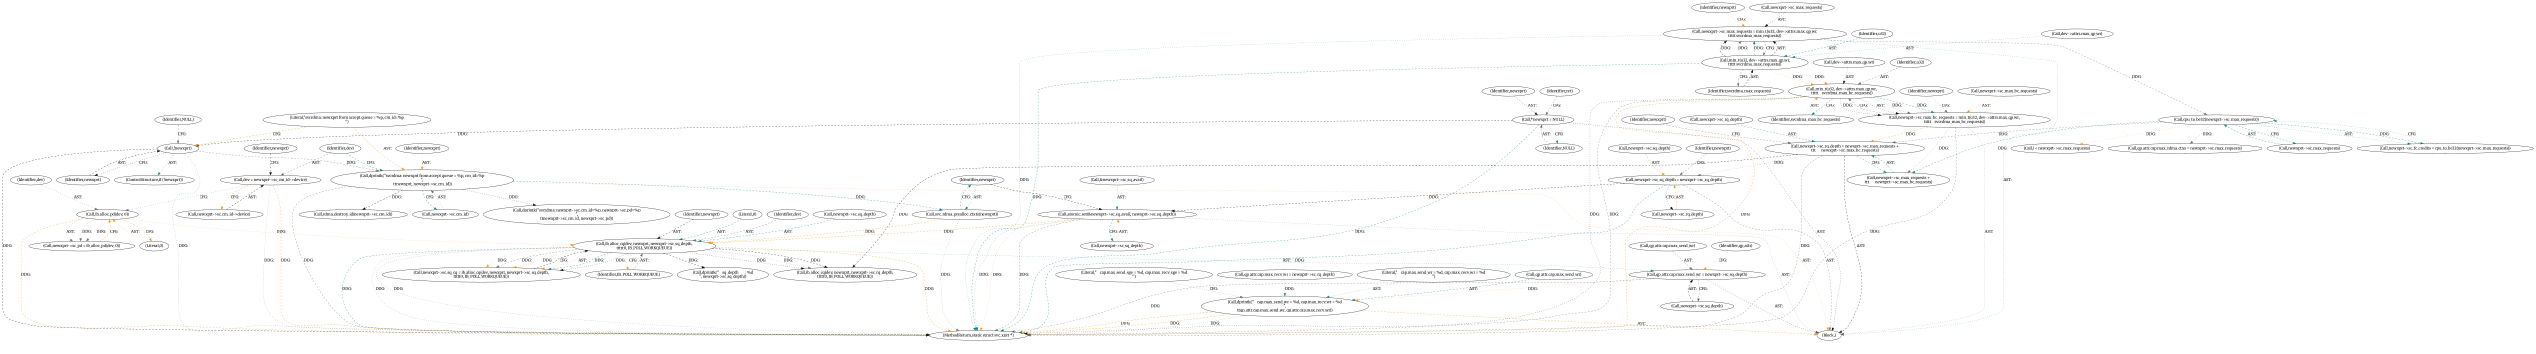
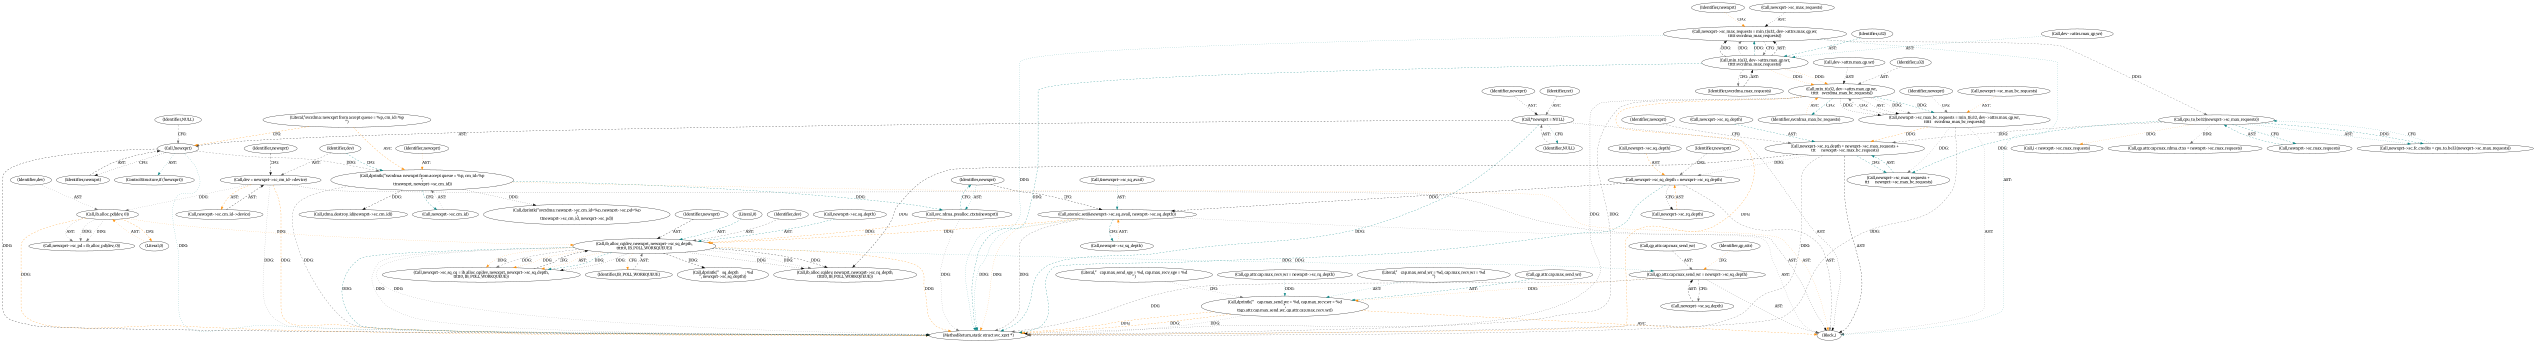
  digraph {
    fontname=Merriweather
    node [fontname=Merriweather]
    edge [color=gray40 fontname=Merriweather style=dashed]
    n1 [label="(Call,qp_attr.cap.max_send_wr = newxprt->sc_sq_depth)"]
    n2 [label="(Call,dprintk(\"    cap.max_send_wr = %d, cap.max_recv_wr = %d\n\",\n\t\tqp_attr.cap.max_send_wr, qp_attr.cap.max_recv_wr))"]
    n3 [label="(Block,)"]
    n4 [label="(Call,newxprt->sc_sq_depth)"]
    n5 [label="(MethodReturn,static struct svc_xprt *)"]
    n6 [label="(Call,ib_alloc_cq(dev, newxprt, newxprt->sc_sq_depth,\n\t\t\t\t\t0, IB_POLL_WORKQUEUE))"]
    n7 [label="(Call,newxprt->sc_sq_cq = ib_alloc_cq(dev, newxprt, newxprt->sc_sq_depth,\n\t\t\t\t\t0, IB_POLL_WORKQUEUE))"]
    n8 [label="(Identifier,IB_POLL_WORKQUEUE)"]
    n9 [label="(Call,dprintk(\"    sq_depth        : %d\n\", newxprt->sc_sq_depth))"]
    n10 [label="(Call,ib_alloc_cq(dev, newxprt, newxprt->sc_rq_depth,\n\t\t\t\t\t0, IB_POLL_WORKQUEUE))"]
    n11 [label="(Call,ib_alloc_pd(dev, 0))"]
    n12 [label="(Literal,0)"]
    n13 [label="(Call,newxprt->sc_pd = ib_alloc_pd(dev, 0))"]
    n14 [label="(Call,dev = newxprt->sc_cm_id->device)"]
    n15 [label="(Call,newxprt->sc_cm_id->device)"]
    n16 [label="(Call,svc_rdma_prealloc_ctxts(newxprt))"]
    n17 [label="(Identifier,newxprt)"]
    n18 [label="(Call,atomic_set(&newxprt->sc_sq_avail, newxprt->sc_sq_depth))"]
    n19 [label="(Call,dprintk(\"svcrdma: newxprt from accept queue = %p, cm_id=%p\n\",\n \t\tnewxprt, newxprt->sc_cm_id))"]
    n20 [label="(Call,rdma_destroy_id(newxprt->sc_cm_id))"]
    n21 [label="(Call,newxprt->sc_cm_id)"]
    n22 [label="(Call,dprintk(\"svcrdma: newxprt->sc_cm_id=%p, newxprt->sc_pd=%p\n\",\n\t\tnewxprt->sc_cm_id, newxprt->sc_pd))"]
    n23 [label="(Call,!newxprt)"]
    n24 [label="(Identifier,newxprt)"]
    n25 [label="(ControlStructure,if (!newxprt))"]
    n26 [label="(Call,*newxprt = NULL)"]
    n27 [label="(Identifier,NULL)"]
    n28 [label="(Call,newxprt->sc_sq_depth)"]
    n29 [label="(Call,newxprt->sc_sq_depth = newxprt->sc_rq_depth)"]
    n30 [label="(Call,newxprt->sc_rq_depth)"]
    n31 [label="(Call,newxprt->sc_rq_depth = newxprt->sc_max_requests +\n \t\t\t       newxprt->sc_max_bc_requests)"]
    n32 [label="(Call,newxprt->sc_max_requests +\n \t\t\t       newxprt->sc_max_bc_requests)"]
    n33 [label="(Call,cpu_to_be32(newxprt->sc_max_requests))"]
    n34 [label="(Call,newxprt->sc_fc_credits = cpu_to_be32(newxprt->sc_max_requests))"]
    n35 [label="(Call,i < newxprt->sc_max_requests)"]
    n36 [label="(Call,qp_attr.cap.max_rdma_ctxs = newxprt->sc_max_requests)"]
    n37 [label="(Call,newxprt->sc_max_requests)"]
    n38 [label="(Call,newxprt->sc_max_requests = min_t(u32, dev->attrs.max_qp_wr,\n\t\t\t\t\t svcrdma_max_requests))"]
    n39 [label="(Call,min_t(u32, dev->attrs.max_qp_wr,\n\t\t\t\t\t svcrdma_max_requests))"]
    n40 [label="(Call,min_t(u32, dev->attrs.max_qp_wr,\n \t\t\t\t\t    svcrdma_max_bc_requests))"]
    n41 [label="(Identifier,svcrdma_max_requests)"]
    n42 [label="(Call,newxprt->sc_max_bc_requests = min_t(u32, dev->attrs.max_qp_wr,\n \t\t\t\t\t    svcrdma_max_bc_requests))"]
    n43 [label="(Identifier,svcrdma_max_bc_requests)"]
    n44 [label="(Identifier,newxprt)"]
    n45 [label="(Identifier,newxprt)"]
    n46 [label="(Call,newxprt->sc_max_bc_requests)"]
    n47 [label="(Identifier,newxprt)"]
    n48 [label="(Identifier,qp_attr)"]
    n49 [label="(Call,qp_attr.cap.max_send_wr)"]
    n50 [label="(Call,newxprt->sc_rq_depth)"]
    n51 [label="(Literal,\"    cap.max_send_sge = %d, cap.max_recv_sge = %d\n\")"]
    n52 [label="(Literal,0)"]
    n53 [label="(Call,qp_attr.cap.max_recv_wr = newxprt->sc_rq_depth)"]
    n54 [label="(Identifier,newxprt)"]
    n55 [label="(Call,dev->attrs.max_qp_wr)"]
    n56 [label="(Call,&newxprt->sc_sq_avail)"]
    n57 [label="(Identifier,dev)"]
    n58 [label="(Identifier,newxprt)"]
    n59 [label="(Call,newxprt->sc_sq_depth)"]
    n60 [label="(Identifier,dev)"]
    n61 [label="(Identifier,newxprt)"]
    n62 [label="(Identifier,u32)"]
    n63 [label="(Call,newxprt->sc_max_requests)"]
    n64 [label="(Identifier,dev)"]
    n65 [label="(Call,qp_attr.cap.max_send_wr)"]
    n66 [label="(Identifier,NULL)"]
    n67 [label="(Identifier,newxprt)"]
    n68 [label="(Call,newxprt->sc_sq_depth)"]
    n69 [label="(Identifier,ret)"]
    n70 [label="(Call,dev->attrs.max_qp_wr)"]
    n71 [label="(Identifier,u32)"]
    n72 [label="(Literal,\"    cap.max_send_wr = %d, cap.max_recv_wr = %d\n\")"]
    n73 [label="(Literal,\"svcrdma: newxprt from accept queue = %p, cm_id=%p\n\")"]
    n74 [label="(Identifier,newxprt)"]
    n1 -> n2 [color=darkorange label="DDG: " style=dotted]
    n1 -> n3 [color=black label="AST: " style=dotted]
    n1 -> n4 [label="CFG: "]
    n1 -> n5 [label="DDG: "]
    n2 -> n3 [color=darkorange label="AST: "]
    n2 -> n5 [color=darkorange label="DDG: "]
    n2 -> n5 [label="DDG: " style=dotted]
    n2 -> n5 [color=darkorange label="DDG: "]
    n4 -> n1 [color=black label="AST: "]
    n6 -> n1 [color=teal label="DDG: " style=dotted]
    n6 -> n5 [label="DDG: " style=dotted]
    n6 -> n5 [color=darkorange label="DDG: "]
    n6 -> n5 [color=teal label="DDG: "]
    n6 -> n5 [label="DDG: " style=dotted]
    n6 -> n7 [color=darkorange label="AST: " style=dotted]
    n6 -> n7 [color=teal label="DDG: "]
    n6 -> n7 [color=black label="DDG: " style=dotted]
    n6 -> n7 [color=darkorange label="DDG: " style=dotted]
    n6 -> n7 [label="DDG: "]
    n6 -> n7 [color=darkorange label="DDG: " style=dotted]
    n6 -> n8 [color=darkorange label="CFG: " style=dotted]
    n6 -> n9 [color=black label="DDG: "]
    n6 -> n10 [color=black label="DDG: "]
    n6 -> n10 [color=black label="DDG: " style=dotted]
    n6 -> n10 [label="DDG: " style=dotted]
    n7 -> n6 [color=black label="CFG: "]
    n8 -> n6 [label="AST: "]
    n11 -> n5 [color=darkorange label="DDG: "]
    n11 -> n6 [color=darkorange label="DDG: " style=dotted]
    n11 -> n12 [color=darkorange label="CFG: "]
    n11 -> n13 [label="AST: " style=dotted]
    n11 -> n13 [label="DDG: " style=dotted]
    n11 -> n13 [label="DDG: " style=dotted]
    n12 -> n11 [color=darkorange label="AST: " style=dotted]
-   n13 -> n11 [color=darkorange label="CFG: "]
+   n14 -> n3 [color=black label="AST: " style=dotted]
    n14 -> n5 [color=darkorange label="DDG: "]
    n14 -> n5 [label="DDG: " style=dotted]
-   n14 -> n11 [label="CFG: " style=dotted]
-   n14 -> n15 [color=darkorange label="CFG: "]
+   n14 -> n11 [label="DDG: " style=dotted]
+   n14 -> n15 [color=darkorange label="AST: "]
    n15 -> n14 [color=black label="AST: "]
    n16 -> n5 [label="DDG: " style=dotted]
    n16 -> n6 [color=darkorange label="DDG: "]
    n16 -> n17 [color=teal label="CFG: "]
    n17 -> n16 [color=teal label="AST: " style=dotted]
    n17 -> n18 [color=black label="CFG: "]
    n18 -> n3 [label="AST: " style=dotted]
    n18 -> n5 [color=darkorange label="DDG: " style=dotted]
    n18 -> n5 [label="DDG: "]
    n18 -> n5 [color=teal label="DDG: " style=dotted]
    n18 -> n6 [color=darkorange label="DDG: "]
    n18 -> n28 [color=teal label="CFG: "]
    n19 -> n3 [color=darkorange label="AST: " style=dotted]
    n19 -> n5 [label="DDG: "]
    n19 -> n16 [color=teal label="DDG: "]
    n19 -> n20 [color=black label="DDG: "]
    n19 -> n21 [color=teal label="CFG: "]
    n19 -> n22 [color=black label="DDG: " style=dotted]
    n21 -> n19 [label="AST: " style=dotted]
    n23 -> n5 [color=teal label="DDG: " style=dotted]
    n23 -> n5 [color=black label="DDG: "]
    n23 -> n19 [label="DDG: "]
    n23 -> n24 [color=black label="CFG: " style=dotted]
    n23 -> n25 [color=teal label="AST: " style=dotted]
    n24 -> n23 [color=black label="AST: "]
    n26 -> n3 [color=black label="AST: " style=dotted]
    n26 -> n5 [color=teal label="DDG: "]
-   n26 -> n23 [color=black label="DDG: "]
+   n26 -> n23 [color=black label="AST: "]
    n26 -> n27 [color=teal label="CFG: " style=dotted]
    n27 -> n26 [label="AST: "]
    n28 -> n18 [color=darkorange label="AST: " style=dotted]
    n29 -> n3 [label="AST: "]
-   n29 -> n5 [color=teal label="AST: "]
+   n29 -> n5 [color=teal label="DDG: "]
    n29 -> n18 [color=black label="DDG: "]
    n29 -> n30 [color=black label="CFG: " style=dotted]
    n30 -> n29 [color=darkorange label="AST: "]
    n31 -> n3 [color=black label="AST: "]
    n31 -> n5 [label="DDG: "]
    n31 -> n10 [color=black label="DDG: "]
    n31 -> n29 [label="DDG: " style=dotted]
    n31 -> n32 [color=teal label="CFG: "]
    n32 -> n31 [color=teal label="AST: "]
    n33 -> n31 [label="DDG: "]
    n33 -> n32 [color=teal label="DDG: "]
    n33 -> n34 [color=teal label="AST: " style=dotted]
    n33 -> n34 [color=teal label="DDG: "]
    n33 -> n35 [color=darkorange label="DDG: " style=dotted]
    n33 -> n36 [label="DDG: " style=dotted]
    n33 -> n37 [color=teal label="CFG: "]
    n34 -> n33 [color=teal label="CFG: " style=dotted]
    n37 -> n33 [color=teal label="AST: "]
    n38 -> n3 [color=teal label="AST: " style=dotted]
    n38 -> n5 [color=teal label="DDG: " style=dotted]
    n38 -> n33 [label="DDG: "]
    n38 -> n39 [label="CFG: "]
    n39 -> n5 [color=teal label="DDG: "]
    n39 -> n38 [color=black label="AST: "]
    n39 -> n38 [color=black label="DDG: "]
    n39 -> n38 [label="DDG: " style=dotted]
    n39 -> n38 [color=teal label="DDG: "]
    n39 -> n40 [color=darkorange label="DDG: " style=dotted]
    n39 -> n40 [color=darkorange label="DDG: " style=dotted]
    n39 -> n41 [label="CFG: "]
    n40 -> n5 [color=darkorange label="DDG: "]
    n40 -> n5 [color=black label="DDG: " style=dotted]
    n40 -> n5 [label="DDG: "]
    n40 -> n42 [color=black label="AST: " style=dotted]
    n40 -> n42 [label="DDG: " style=dotted]
    n40 -> n42 [color=teal label="DDG: "]
    n40 -> n42 [color=black label="DDG: " style=dotted]
    n40 -> n43 [color=teal label="CFG: "]
    n41 -> n39 [color=black label="AST: "]
    n42 -> n3 [label="AST: " style=dotted]
    n42 -> n5 [label="DDG: "]
    n42 -> n31 [color=darkorange label="DDG: "]
    n42 -> n32 [label="DDG: " style=dotted]
    n42 -> n40 [label="CFG: "]
    n43 -> n40 [color=darkorange label="AST: " style=dotted]
    n44 -> n14 [color=black label="CFG: "]
    n45 -> n6 [color=black label="AST: "]
    n46 -> n42 [color=darkorange label="AST: " style=dotted]
    n47 -> n38 [color=darkorange label="CFG: " style=dotted]
    n48 -> n1 [color=darkorange label="CFG: " style=dotted]
    n49 -> n2 [color=teal label="AST: "]
    n50 -> n31 [color=teal label="AST: "]
    n51 -> n2 [label="CFG: " style=dotted]
    n52 -> n6 [color=teal label="AST: "]
    n53 -> n2 [color=teal label="DDG: " style=dotted]
    n54 -> n42 [label="CFG: " style=dotted]
    n55 -> n40 [color=black label="AST: " style=dotted]
    n56 -> n18 [color=teal label="AST: " style=dotted]
    n57 -> n11 [label="AST: " style=dotted]
    n58 -> n19 [color=darkorange label="AST: " style=dotted]
    n59 -> n29 [color=darkorange label="AST: "]
    n60 -> n14 [label="AST: "]
    n60 -> n19 [color=teal label="CFG: "]
    n61 -> n26 [color=black label="AST: " style=dotted]
    n62 -> n39 [color=teal label="AST: "]
    n63 -> n38 [color=black label="AST: " style=dotted]
    n64 -> n6 [label="AST: "]
    n65 -> n1 [label="AST: "]
    n66 -> n23 [label="CFG: "]
    n67 -> n29 [label="CFG: "]
    n68 -> n6 [color=teal label="AST: "]
-   n69 -> n26 [label="CFG: "]
+   n69 -> n26 [label="AST: "]
    n70 -> n39 [color=teal label="AST: " style=dotted]
    n71 -> n40 [label="AST: "]
    n72 -> n2 [color=teal label="AST: " style=dotted]
    n73 -> n19 [color=darkorange label="AST: "]
    n73 -> n23 [color=darkorange label="CFG: "]
    n74 -> n31 [label="CFG: "]
  }
